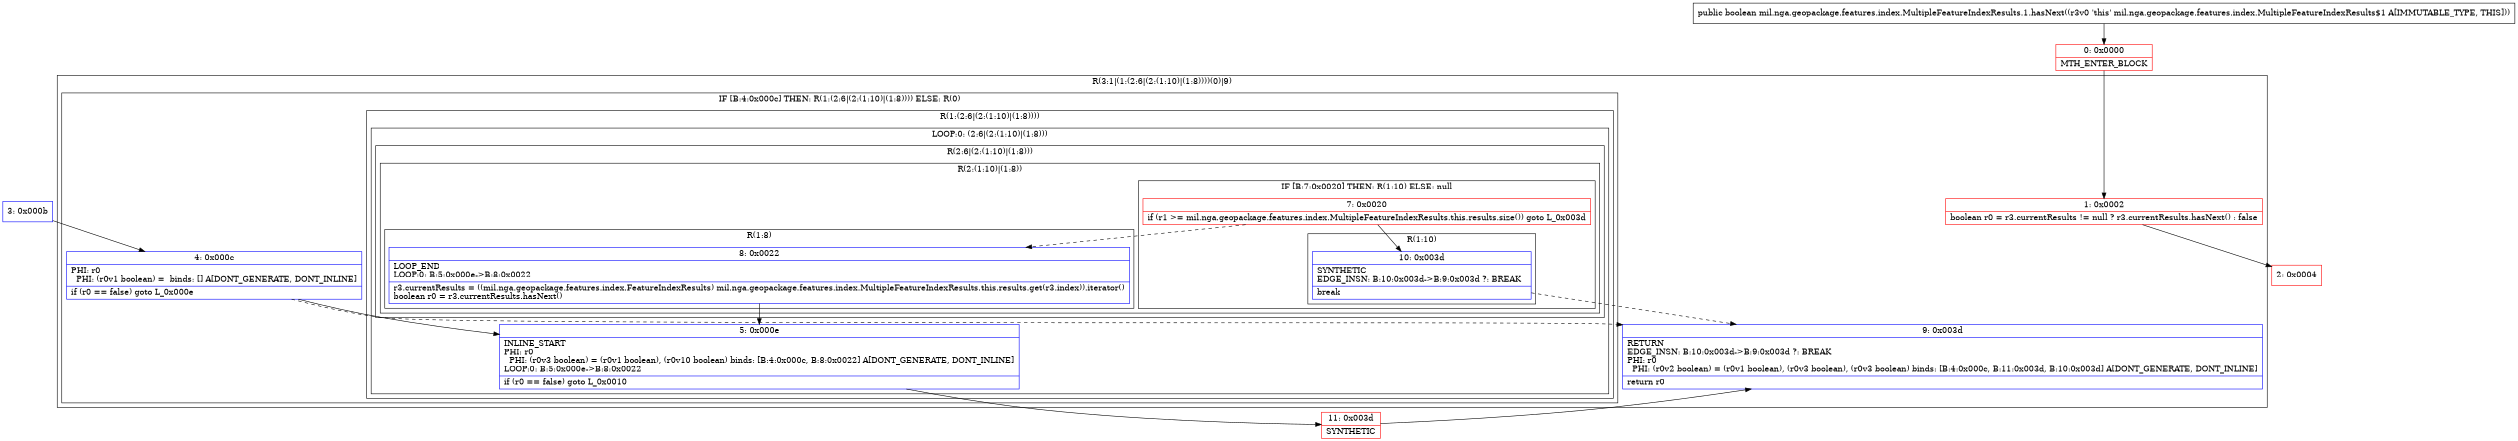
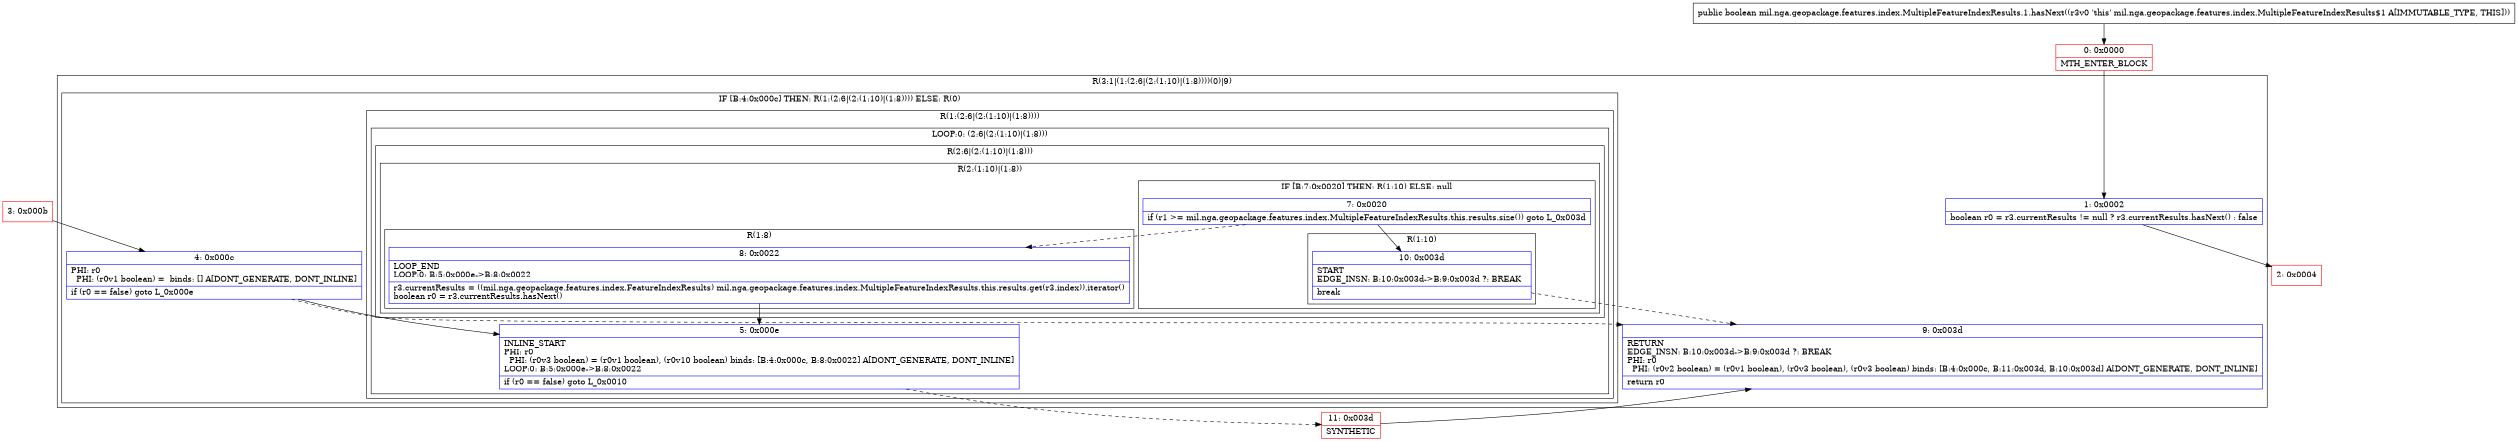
  digraph {
    node [color=blue shape=record]
-   n1 [label="{10\:\ 0x003d|SYNTHETIC\lEDGE_INSN: B:10:0x003d\-\>B:9:0x003d ?: BREAK  \l|break\l}"]
-   n2 [color=red label="{7\:\ 0x0020|if (r1 \>= mil.nga.geopackage.features.index.MultipleFeatureIndexResults.this.results.size()) goto L_0x003d\l}"]
+   n1 [label="{10\:\ 0x003d|START\lEDGE_INSN: B:10:0x003d\-\>B:9:0x003d ?: BREAK  \l|break\l}"]
+   n2 [label="{7\:\ 0x0020|if (r1 \>= mil.nga.geopackage.features.index.MultipleFeatureIndexResults.this.results.size()) goto L_0x003d\l}"]
    n3 [label="{8\:\ 0x0022|LOOP_END\lLOOP:0: B:5:0x000e\-\>B:8:0x0022\l|r3.currentResults = ((mil.nga.geopackage.features.index.FeatureIndexResults) mil.nga.geopackage.features.index.MultipleFeatureIndexResults.this.results.get(r3.index)).iterator()\lboolean r0 = r3.currentResults.hasNext()\l}"]
    n4 [label="{5\:\ 0x000e|INLINE_START\lPHI: r0 \l  PHI: (r0v3 boolean) = (r0v1 boolean), (r0v10 boolean) binds: [B:4:0x000c, B:8:0x0022] A[DONT_GENERATE, DONT_INLINE]\lLOOP:0: B:5:0x000e\-\>B:8:0x0022\l|if (r0 == false) goto L_0x0010\l}"]
    n5 [label="{4\:\ 0x000c|PHI: r0 \l  PHI: (r0v1 boolean) =  binds: [] A[DONT_GENERATE, DONT_INLINE]\l|if (r0 == false) goto L_0x000e\l}"]
-   n6 [color=red label="{1\:\ 0x0002|boolean r0 = r3.currentResults != null ? r3.currentResults.hasNext() : false\l}"]
+   n6 [label="{1\:\ 0x0002|boolean r0 = r3.currentResults != null ? r3.currentResults.hasNext() : false\l}"]
    n7 [label="{9\:\ 0x003d|RETURN\lEDGE_INSN: B:10:0x003d\-\>B:9:0x003d ?: BREAK  \lPHI: r0 \l  PHI: (r0v2 boolean) = (r0v1 boolean), (r0v3 boolean), (r0v3 boolean) binds: [B:4:0x000c, B:11:0x003d, B:10:0x003d] A[DONT_GENERATE, DONT_INLINE]\l|return r0\l}"]
    n8 [color=red label="{11\:\ 0x003d|SYNTHETIC\l}"]
    n9 [color=red label="{2\:\ 0x0004}"]
-   n10 [label="{3\:\ 0x000b}"]
+   n10 [color=red label="{3\:\ 0x000b}"]
    n11 [color=red label="{0\:\ 0x0000|MTH_ENTER_BLOCK\l}"]
    n12 [label="{public boolean mil.nga.geopackage.features.index.MultipleFeatureIndexResults.1.hasNext((r3v0 'this' mil.nga.geopackage.features.index.MultipleFeatureIndexResults$1 A[IMMUTABLE_TYPE, THIS])) }" color=""]
    subgraph cluster_1 {
      label="R(3:1|(1:(2:6|(2:(1:10)|(1:8))))(0)|9)"
      n6
      n7
      subgraph cluster_2 {
        label="IF [B:4:0x000c] THEN: R(1:(2:6|(2:(1:10)|(1:8)))) ELSE: R(0)"
        n5
        subgraph cluster_3 {
          label="R(1:(2:6|(2:(1:10)|(1:8))))"
          subgraph cluster_4 {
            label="LOOP:0: (2:6|(2:(1:10)|(1:8)))"
            n4
            subgraph cluster_5 {
              label="R(2:6|(2:(1:10)|(1:8)))"
              subgraph cluster_6 {
                label="R(2:(1:10)|(1:8))"
                subgraph cluster_7 {
                  label="IF [B:7:0x0020] THEN: R(1:10) ELSE: null"
                  n2
                  subgraph cluster_8 {
                    label="R(1:10)"
                    n1
                  }
                }
                subgraph cluster_9 {
                  label="R(1:8)"
                  n3
                }
              }
            }
          }
        }
        subgraph cluster_10 {
          label="R(0)"
        }
      }
    }
    n1 -> n7 [style=dashed]
    n2 -> n1
    n2 -> n3 [style=dashed]
    n3 -> n4
-   n4 -> n8 [style=solid]
+   n4 -> n8 [style=dashed]
    n5 -> n4
    n5 -> n7 [style=dashed]
    n6 -> n9
    n8 -> n7
    n10 -> n5
    n11 -> n6
    n12 -> n11
  }
